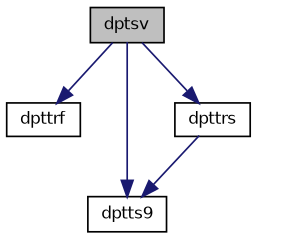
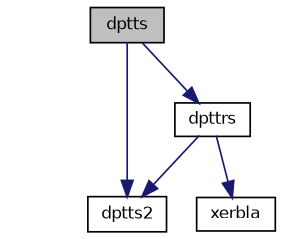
  digraph {
    rankdir=TB
    node [color=black fillcolor=white fontname=Helvetica fontsize=10 shape=record style=filled]
    edge [color=midnightblue fontname=Helvetica fontsize=10 labelfontname=Helvetica labelfontsize=10 style=solid]
-   n1 [fillcolor=grey75 fontcolor=black height=0.2 label=dptsv width=0.4]
-   n2 [height=0.2 label=dpttrf width=0.4]
+   n1 [fillcolor=grey75 fontcolor=black height=0.2 label=dptts width=0.4]
    n3 [height=0.2 label=dpttrs width=0.4]
-   n4 [height=0.2 label=dptts9 width=0.4]
-   n1 -> n2
+   n4 [height=0.2 label=dptts2 width=0.4]
+   n5 [height=0.2 label=xerbla width=0.4]
    n1 -> n3
    n1 -> n4
    n3 -> n4
+   n3 -> n5
  }
